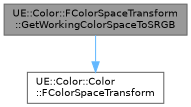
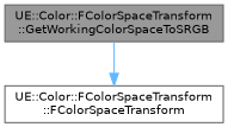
  digraph {
    rankdir=TB
    node [fontname=Helvetica fontsize=10 shape=box style=filled]
    n1 [color=gray40 fillcolor=grey60 fontcolor=black height=0.2 label="UE::Color::FColorSpaceTransform\l::GetWorkingColorSpaceToSRGB" width=0.4]
-   n2 [color=grey40 fillcolor=white height=0.2 label="UE::Color::Color\l::FColorSpaceTransform" width=0.4]
+   n2 [color=grey40 fillcolor=white height=0.2 label="UE::Color::FColorSpaceTransform\l::FColorSpaceTransform" width=0.4]
    n1 -> n2 [color=steelblue1 fontname=Helvetica fontsize=10 labelfontname=Helvetica labelfontsize=10 style=solid]
  }
